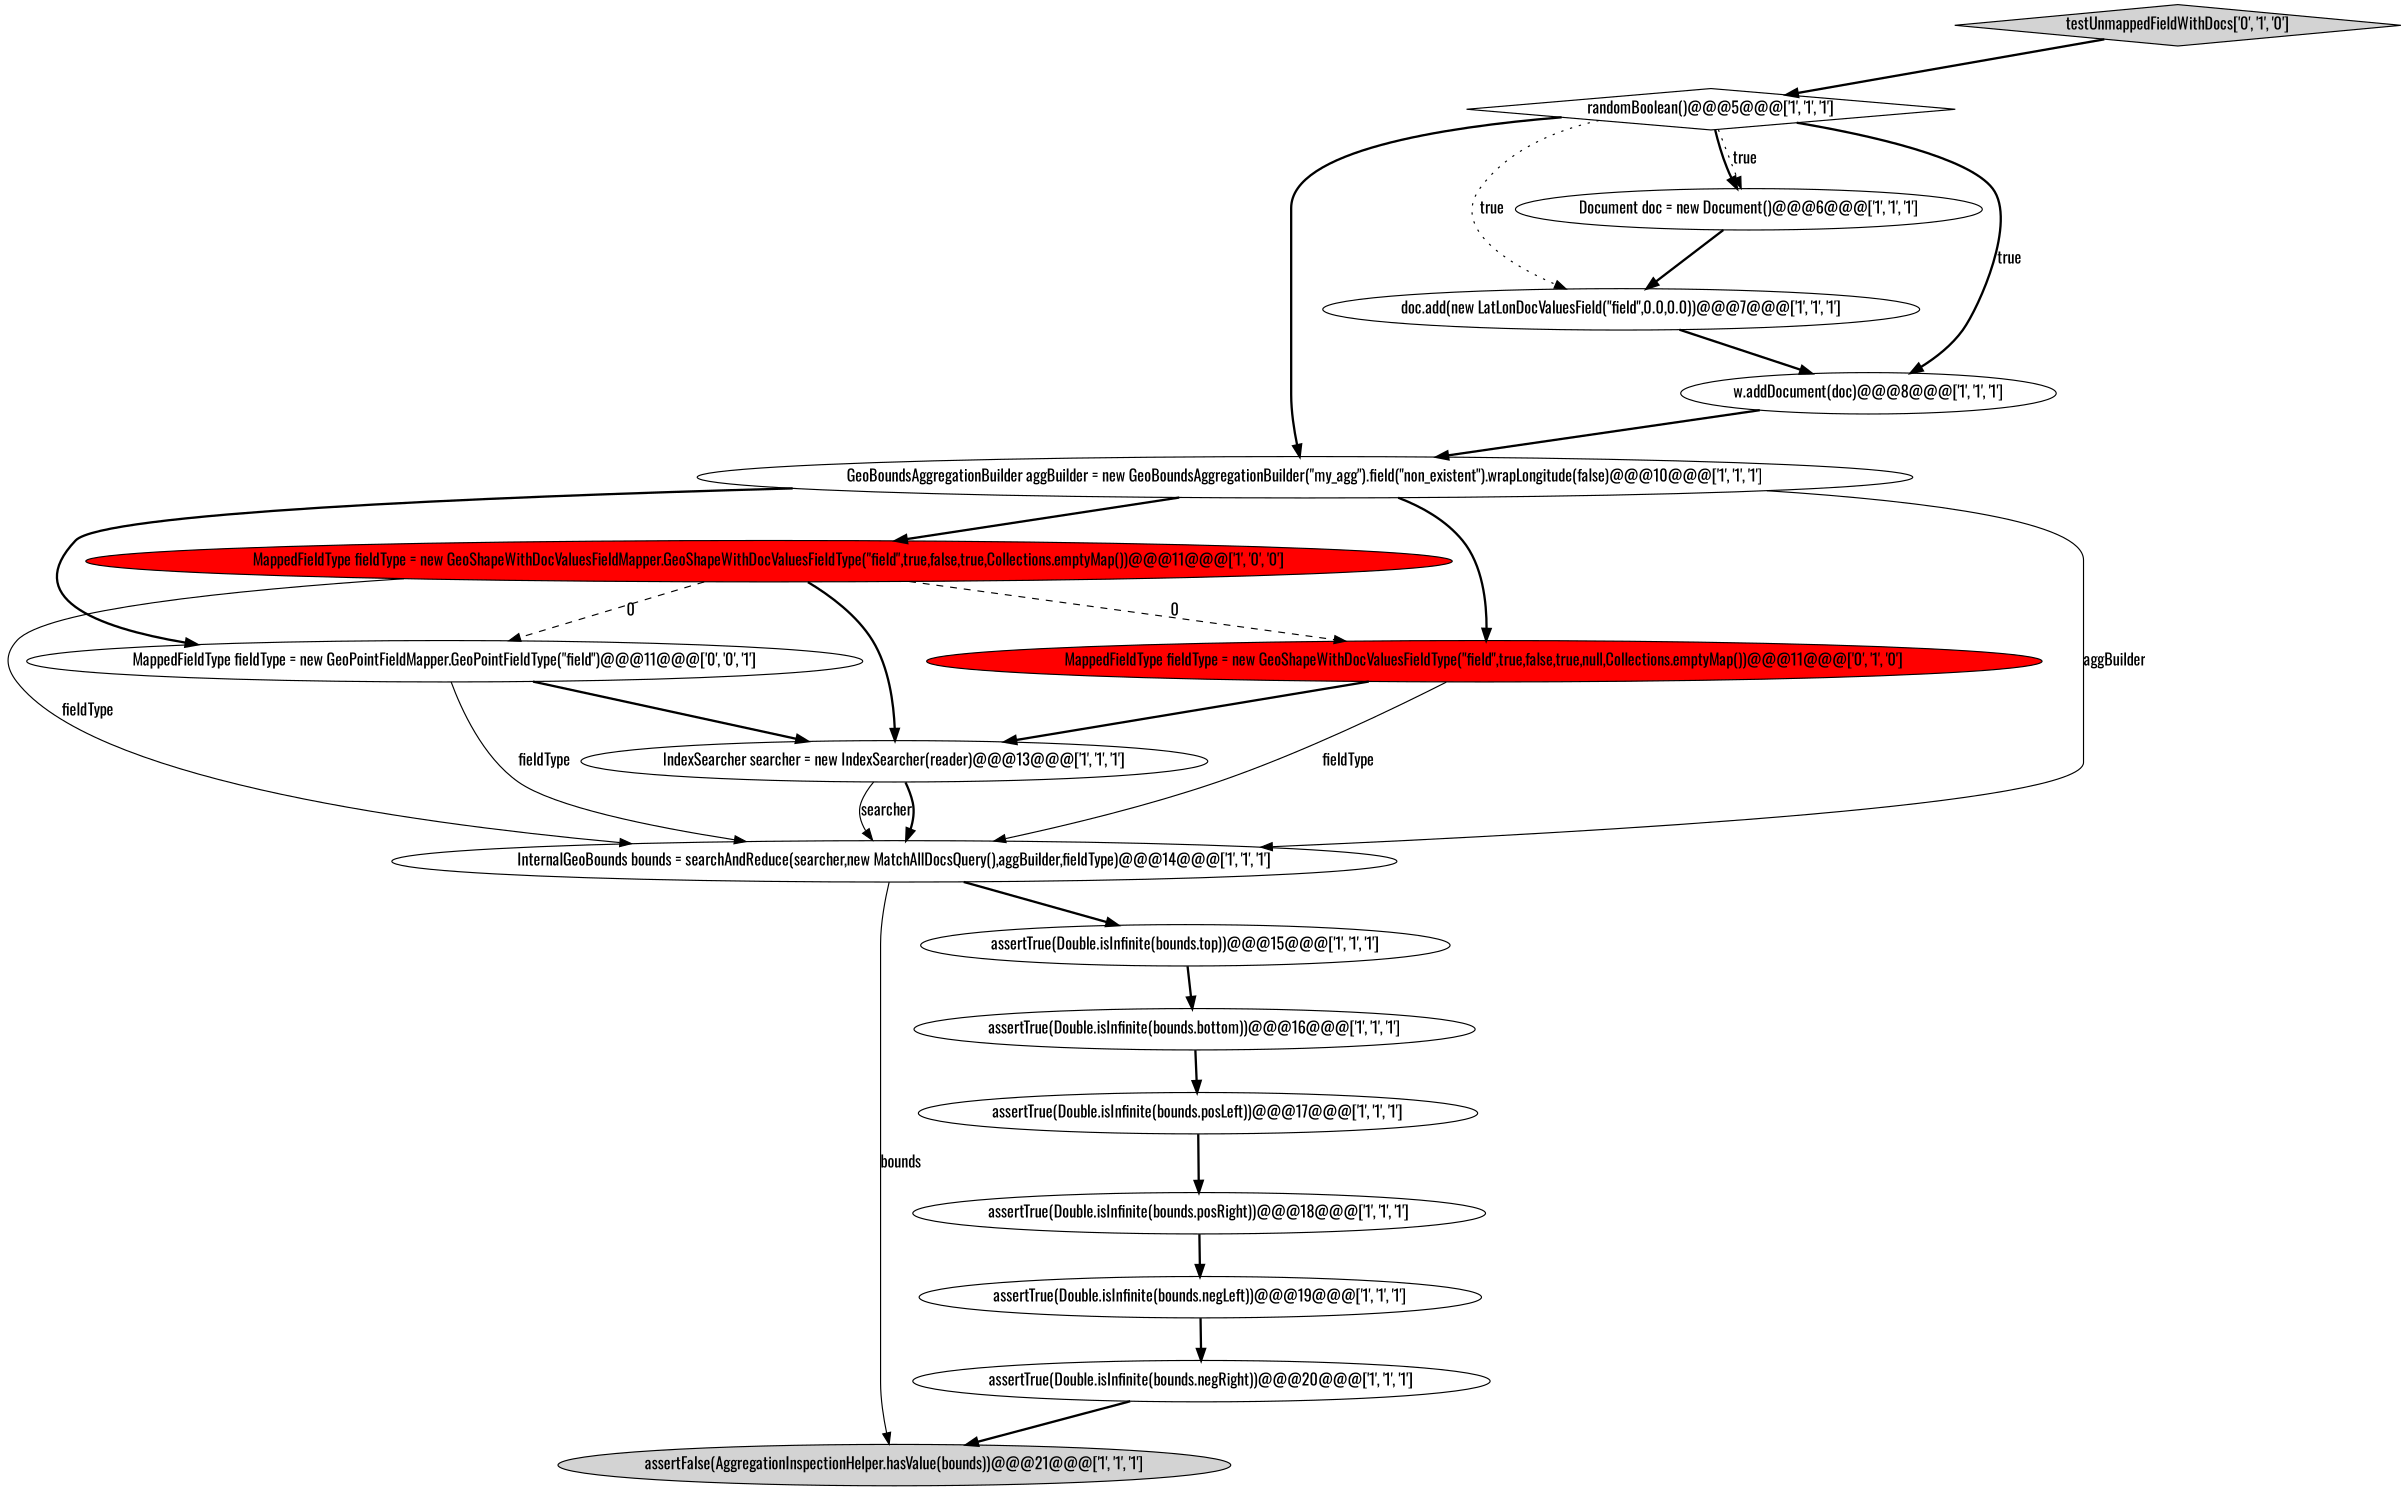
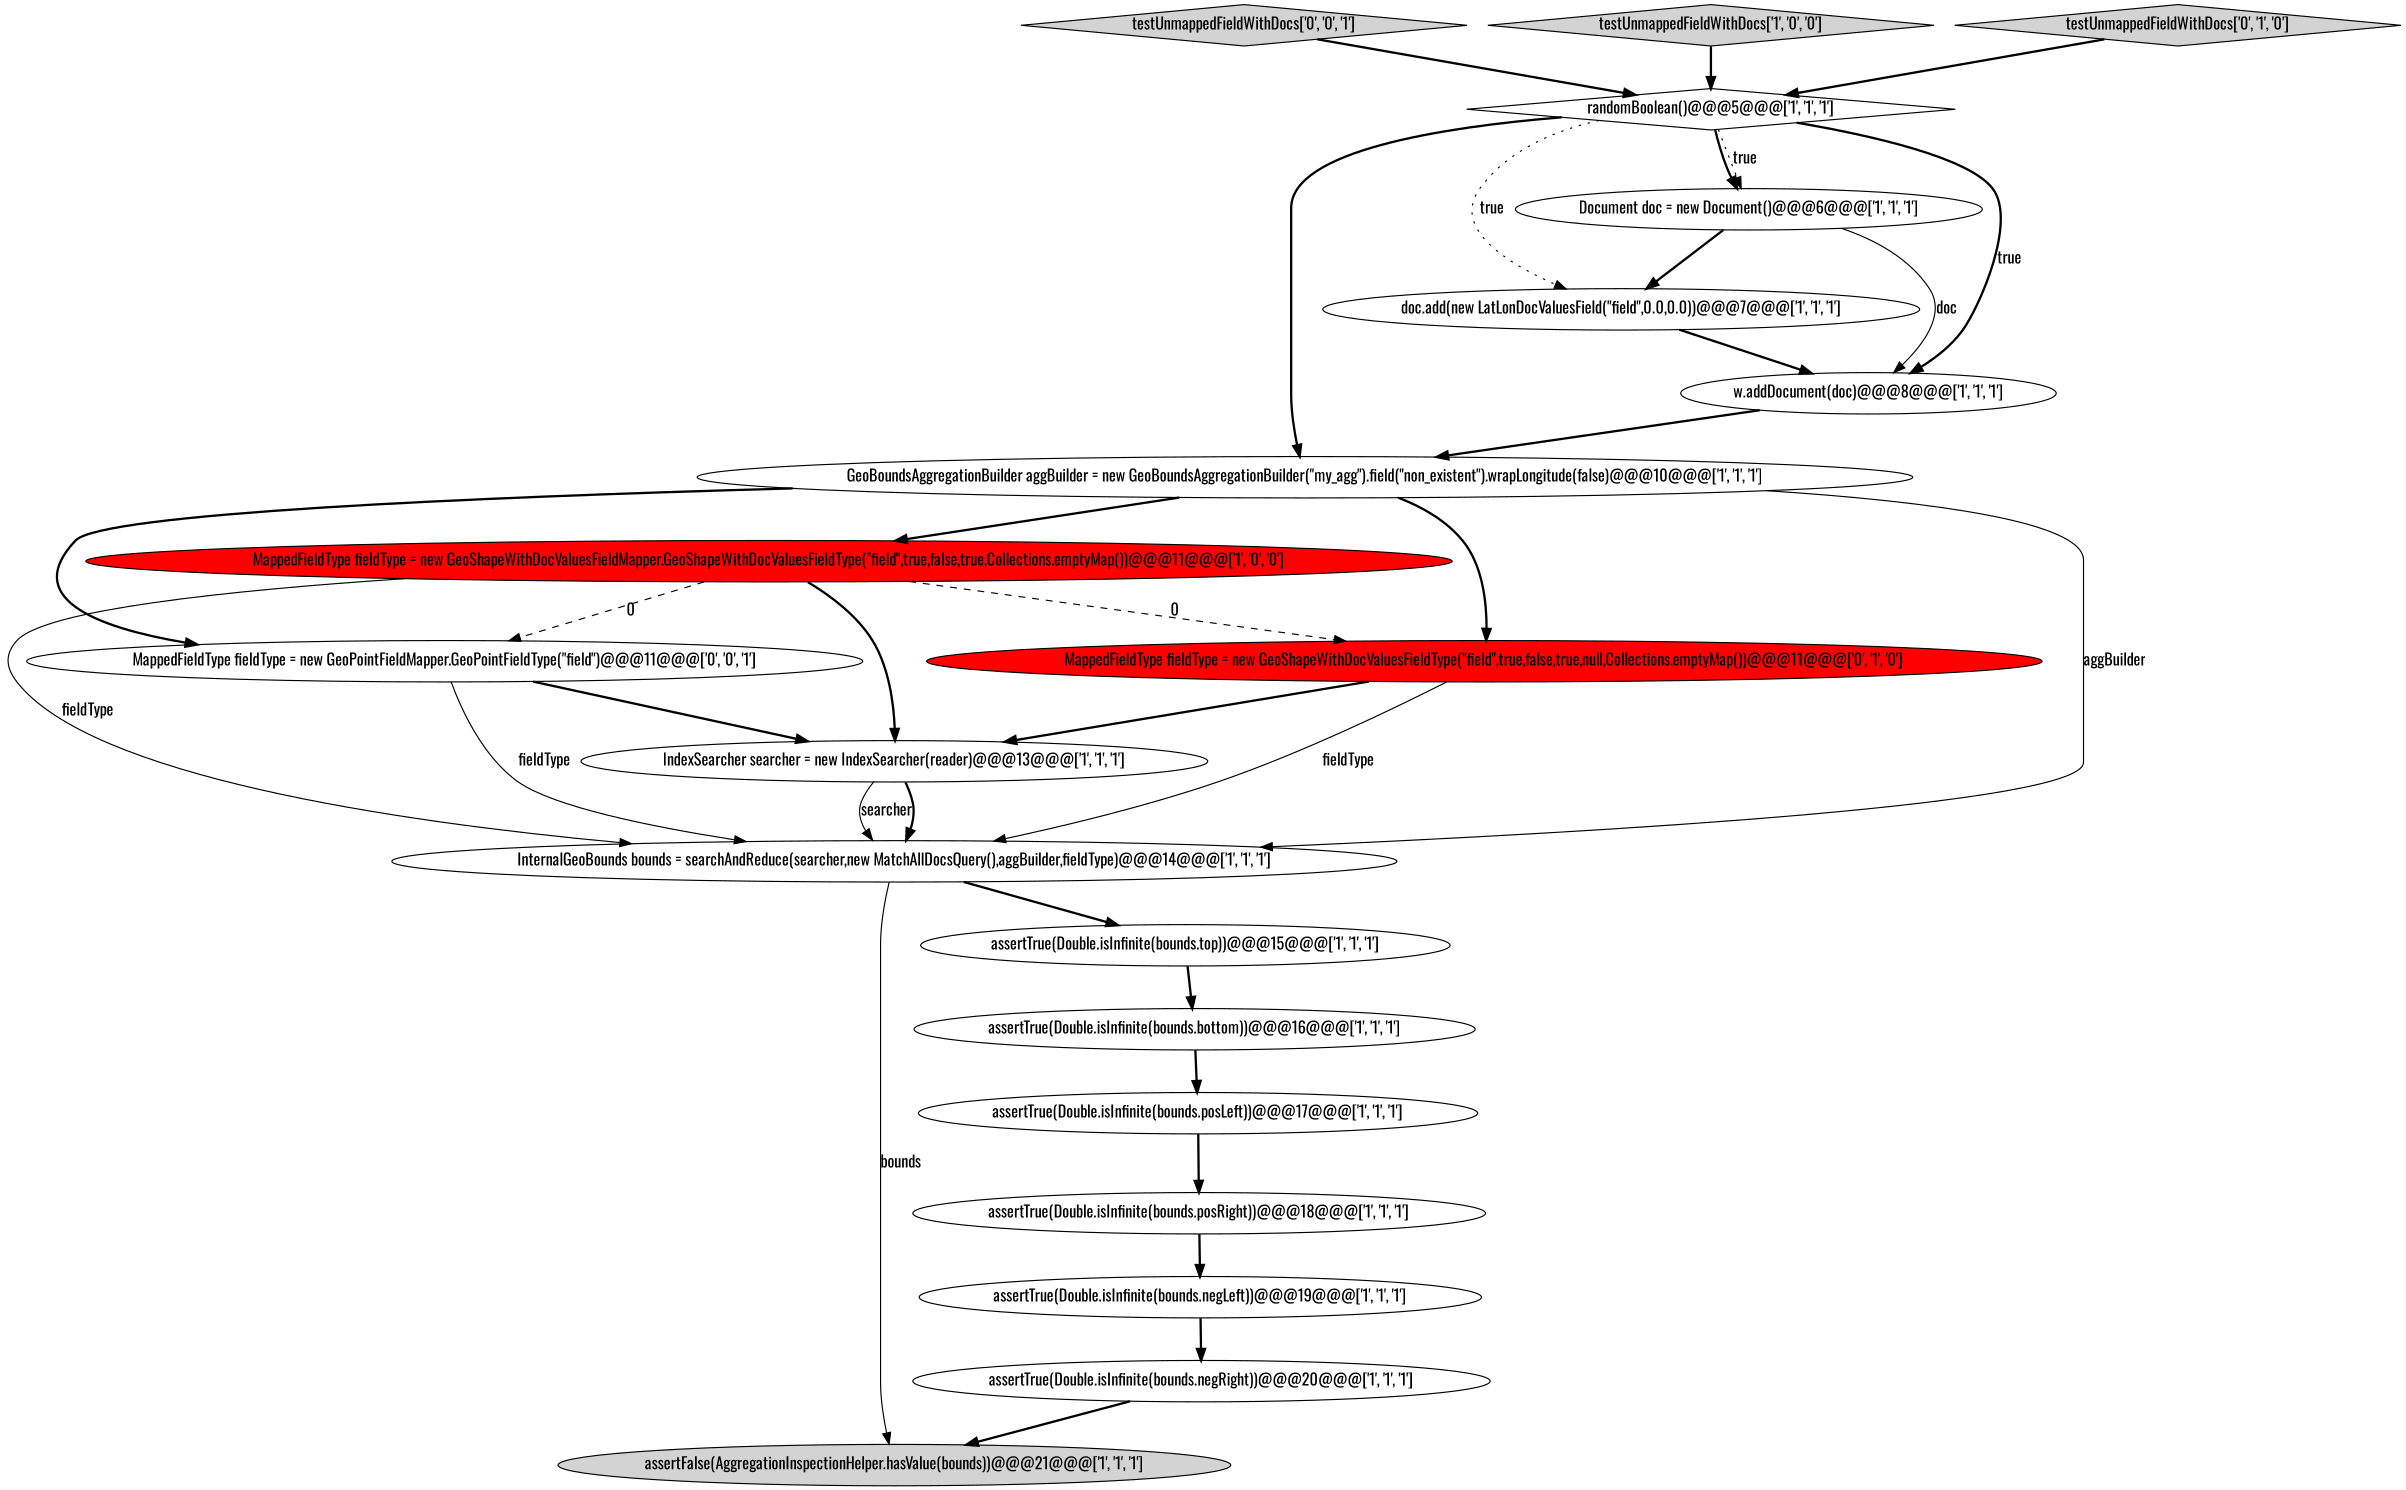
  digraph {
    fontname=Oswald
    node [fillcolor=white fontname=Oswald shape=ellipse style=filled]
    edge [fontname=Oswald style=bold]
    n1 [label="IndexSearcher searcher = new IndexSearcher(reader)@@@13@@@['1', '1', '1']"]
    n2 [label="InternalGeoBounds bounds = searchAndReduce(searcher,new MatchAllDocsQuery(),aggBuilder,fieldType)@@@14@@@['1', '1', '1']"]
    n3 [label="assertTrue(Double.isInfinite(bounds.top))@@@15@@@['1', '1', '1']"]
    n4 [fillcolor=lightgray label="assertFalse(AggregationInspectionHelper.hasValue(bounds))@@@21@@@['1', '1', '1']"]
    n5 [fillcolor=red label="MappedFieldType fieldType = new GeoShapeWithDocValuesFieldMapper.GeoShapeWithDocValuesFieldType(\"field\",true,false,true,Collections.emptyMap())@@@11@@@['1', '0', '0']"]
    n6 [label="MappedFieldType fieldType = new GeoPointFieldMapper.GeoPointFieldType(\"field\")@@@11@@@['0', '0', '1']"]
    n7 [fillcolor=red label="MappedFieldType fieldType = new GeoShapeWithDocValuesFieldType(\"field\",true,false,true,null,Collections.emptyMap())@@@11@@@['0', '1', '0']"]
    n8 [label="assertTrue(Double.isInfinite(bounds.posRight))@@@18@@@['1', '1', '1']"]
    n9 [label="assertTrue(Double.isInfinite(bounds.negLeft))@@@19@@@['1', '1', '1']"]
    n10 [label="assertTrue(Double.isInfinite(bounds.negRight))@@@20@@@['1', '1', '1']"]
+   n11 [fillcolor=lightgray label="testUnmappedFieldWithDocs['0', '0', '1']" shape=diamond]
    n12 [label="randomBoolean()@@@5@@@['1', '1', '1']" shape=diamond]
    n13 [label="w.addDocument(doc)@@@8@@@['1', '1', '1']"]
    n14 [label="GeoBoundsAggregationBuilder aggBuilder = new GeoBoundsAggregationBuilder(\"my_agg\").field(\"non_existent\").wrapLongitude(false)@@@10@@@['1', '1', '1']"]
    n15 [label="doc.add(new LatLonDocValuesField(\"field\",0.0,0.0))@@@7@@@['1', '1', '1']"]
    n16 [label="Document doc = new Document()@@@6@@@['1', '1', '1']"]
+   n17 [fillcolor=lightgray label="testUnmappedFieldWithDocs['1', '0', '0']" shape=diamond]
    n18 [label="assertTrue(Double.isInfinite(bounds.bottom))@@@16@@@['1', '1', '1']"]
    n19 [label="assertTrue(Double.isInfinite(bounds.posLeft))@@@17@@@['1', '1', '1']"]
    n20 [fillcolor=lightgray label="testUnmappedFieldWithDocs['0', '1', '0']" shape=diamond]
    n1 -> n2 [label=searcher style=solid]
    n1 -> n2
    n2 -> n3
    n2 -> n4 [label=bounds style=solid]
    n3 -> n18
    n5 -> n1
    n5 -> n2 [label=fieldType style=solid]
    n5 -> n6 [label=0 style=dashed]
    n5 -> n7 [label=0 style=dashed]
    n6 -> n1
    n6 -> n2 [label=fieldType style=solid]
    n7 -> n1
    n7 -> n2 [label=fieldType style=solid]
    n8 -> n9
    n9 -> n10
    n10 -> n4
+   n11 -> n12
    n12 -> n13 [label=true]
    n12 -> n14
    n12 -> n15 [label=true style=dotted]
    n12 -> n16
    n12 -> n16 [label=true style=dotted]
    n13 -> n14
    n14 -> n2 [label=aggBuilder style=solid]
    n14 -> n5
    n14 -> n6
    n14 -> n7
    n15 -> n13
+   n16 -> n13 [label=doc style=solid]
    n16 -> n15
+   n17 -> n12
    n18 -> n19
    n19 -> n8
    n20 -> n12
  }
